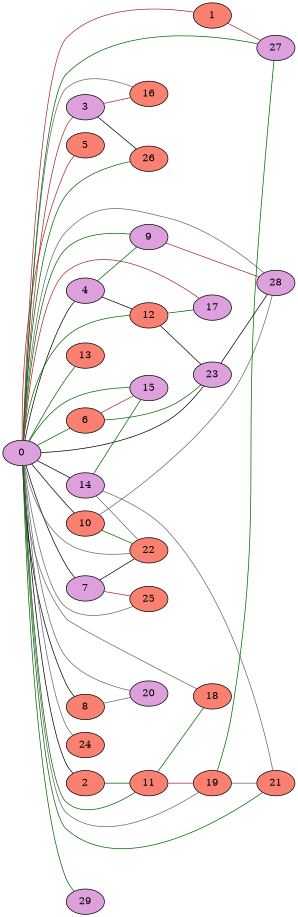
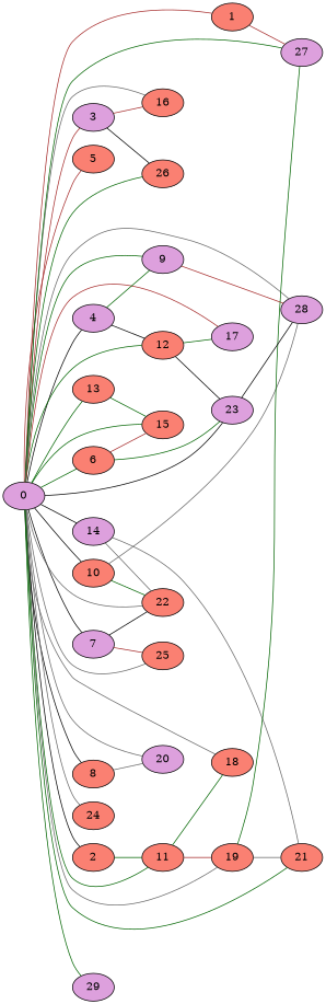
  graph {
    fontname="DejaVu Serif"
    rankdir=LR
    node [fillcolor=salmon fontname="DejaVu Serif" style=filled]
    edge [color=darkgreen fontname="DejaVu Serif"]
    0 [fillcolor=plum]
    1
    2
    3 [fillcolor=plum]
    4 [fillcolor=plum]
    5
    6
    7 [fillcolor=plum]
    8
    9 [fillcolor=plum]
    10
    11
    12
    13
    14 [fillcolor=plum]
-   15 [fillcolor=plum]
+   15
    16
    17 [fillcolor=plum]
    18
    19
    20 [fillcolor=plum]
    21
    22
    23 [fillcolor=plum]
    24
    25
    26
    27 [fillcolor=plum]
    28 [fillcolor=plum]
    29 [fillcolor=plum]
    0 -- 1 [color=brown]
    0 -- 2 [color=black]
    0 -- 3 [color=brown]
    0 -- 4 [color=black]
    0 -- 5 [color=brown]
    0 -- 6
    0 -- 7 [color=black]
    0 -- 8 [color=black]
    0 -- 9
    0 -- 10 [color=black]
    0 -- 11
    0 -- 12
    0 -- 13
    0 -- 14 [color=black]
    0 -- 15
    0 -- 16 [color=gray40]
    0 -- 17 [color=brown]
    0 -- 18 [color=gray40]
    0 -- 19 [color=gray40]
    0 -- 20 [color=gray40]
    0 -- 21
    0 -- 22 [color=gray40]
    0 -- 23 [color=black]
    0 -- 24 [color=gray40]
    0 -- 25 [color=gray40]
    0 -- 26
    0 -- 27
    0 -- 28 [color=gray40]
    0 -- 29
    1 -- 27 [color=brown]
    2 -- 11
    3 -- 16 [color=brown]
    3 -- 26 [color=black]
    4 -- 9
    4 -- 12 [color=black]
    6 -- 15 [color=brown]
    6 -- 23
    7 -- 22 [color=black]
    7 -- 25 [color=brown]
    8 -- 20 [color=gray40]
    9 -- 28 [color=brown]
    10 -- 22
    10 -- 28 [color=gray40]
    11 -- 18
    11 -- 19 [color=brown]
    12 -- 17
    12 -- 23 [color=black]
-   14 -- 15
+   13 -- 15
    14 -- 21 [color=gray40]
    14 -- 22 [color=gray40]
    19 -- 21 [color=gray40]
    19 -- 27
    23 -- 28 [color=black]
  }
